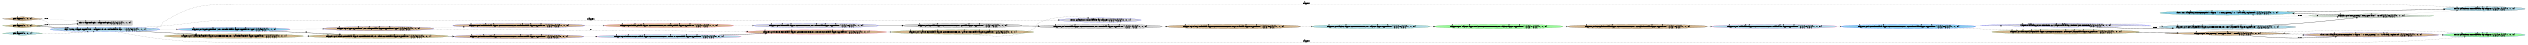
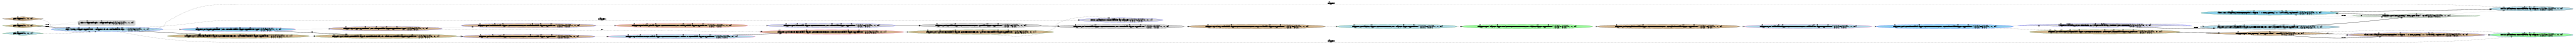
  digraph {
    rankdir=LR
    node [color=darkgreen fillcolor=tan shape=ellipse style=filled]
    edge [arrowhead=vee style=dashed]
    n1 [fillcolor=skyblue label="throw new IllegalArgumentException(\"Mapper (\" + entry.getKey() + \"( is already registered\")@@@27@@@['0', '1', '0']"]
    n2 [color=black fillcolor=lightblue label="return Collections.unmodifiableMap(mappers)@@@31@@@['0', '1', '0']"]
    n3 [fillcolor=lightgrey label="mappers.put(entry.getKey(),entry.getValue()) != null@@@26@@@['0', '1', '0']" shape=diamond]
    n4 [label="mappers.put(ScaledFloatFieldMapper.CONTENT_TYPE,new ScaledFloatFieldMapper.TypeParser())@@@4@@@['0', '0', '1']"]
    n5 [label="mappers.put(TokenCountFieldMapper.CONTENT_TYPE,new TokenCountFieldMapper.TypeParser())@@@5@@@['0', '0', '1']"]
    n6 [color=blue label="mappers.put(FeatureFieldMapper.CONTENT_TYPE,new FeatureFieldMapper.TypeParser())@@@6@@@['0', '0', '1']"]
    n7 [color=blue fillcolor=lightgrey label="mappers.put(DateFieldMapper.CONTENT_TYPE,new DateFieldMapper.TypeParser())@@@12@@@['1', '1', '0']"]
    n8 [color=black fillcolor=lightgrey label="mappers.put(IpFieldMapper.CONTENT_TYPE,new IpFieldMapper.TypeParser())@@@13@@@['1', '1', '0']"]
    n9 [color=black fillcolor=lightgrey label="mappers.put(TextFieldMapper.CONTENT_TYPE,new TextFieldMapper.TypeParser())@@@14@@@['1', '1', '0']"]
    n10 [color=blue fillcolor=palegreen label="return Collections.unmodifiableMap(mappers)@@@29@@@['1', '0', '0']"]
    n11 [color=deeppink fillcolor=lightblue label="mappers.put(FeatureVectorFieldMapper.CONTENT_TYPE,new FeatureVectorFieldMapper.TypeParser())@@@7@@@['0', '0', '1']"]
    n12 [color=black label="mappers.put(KeywordFieldMapper.CONTENT_TYPE,new KeywordFieldMapper.TypeParser())@@@15@@@['1', '1', '0']"]
    n13 [fillcolor=lightblue label="mappers.put(ObjectMapper.CONTENT_TYPE,new ObjectMapper.TypeParser())@@@16@@@['1', '1', '0']"]
    n14 [fillcolor=palegreen label="mappers.put(ObjectMapper.NESTED_CONTENT_TYPE,new ObjectMapper.TypeParser())@@@17@@@['1', '1', '0']"]
    n15 [color=blue label="mappers.put(type.typeName(),new RangeFieldMapper.TypeParser(type))@@@8@@@['1', '1', '0']"]
    n16 [color=deeppink label="mappers.put(DenseVectorFieldMapper.CONTENT_TYPE,new DenseVectorFieldMapper.TypeParser())@@@8@@@['0', '0', '1']"]
    n17 [color=blue label="mappers.put(BooleanFieldMapper.CONTENT_TYPE,new BooleanFieldMapper.TypeParser())@@@10@@@['1', '1', '0']"]
    n18 [label="mappers.put(SparseVectorFieldMapper.CONTENT_TYPE,new SparseVectorFieldMapper.TypeParser())@@@9@@@['0', '0', '1']"]
    n19 [color=deeppink label="mappers.put(BinaryFieldMapper.CONTENT_TYPE,new BinaryFieldMapper.TypeParser())@@@11@@@['1', '1', '0']"]
    n20 [color=blue fillcolor=skyblue label="mappers.put(GeoPointFieldMapper.CONTENT_TYPE,new GeoPointFieldMapper.TypeParser())@@@20@@@['1', '1', '0']"]
    n21 [color=blue fillcolor=lightgrey label="ShapesAvailability.JTS_AVAILABLE && ShapesAvailability.SPATIAL4J_AVAILABLE@@@21@@@['0', '1', '0']" shape=diamond]
    n22 [label="mappers.put(BaseGeoShapeFieldMapper.CONTENT_TYPE,new BaseGeoShapeFieldMapper.TypeParser())@@@21@@@['1', '0', '0']"]
    n23 [color=black fillcolor=lightblue label="mappers.put(GeoShapeFieldMapper.CONTENT_TYPE,new GeoShapeFieldMapper.TypeParser())@@@22@@@['0', '1', '0']"]
    n24 [color=black label="mappers.put(entry.getKey(),entry.getValue()) != null@@@24@@@['1', '0', '0']" shape=diamond]
    n25 [color=black label="getMappers['1', '0', '0']" shape=diamond]
    n26 [color=blue fillcolor=lightblue label="Map<String,Mapper.TypeParser> mappers = new LinkedHashMap<>()@@@3@@@['1', '1', '1']"]
    n27 [color=black fillcolor=lightgrey label="List<MapperPlugin> mapperPlugins@@@2@@@['1', '1', '0']" shape=box]
    n28 [color=blue fillcolor=lightgrey label="return Collections.unmodifiableMap(mappers)@@@10@@@['0', '0', '1']"]
    n29 [color=deeppink fillcolor=skyblue label="mappers.put(type.typeName(),new NumberFieldMapper.TypeParser(type))@@@5@@@['1', '1', '0']"]
    n30 [color=black label="mappers.put(CompletionFieldMapper.CONTENT_TYPE,new CompletionFieldMapper.TypeParser())@@@18@@@['1', '1', '0']"]
    n31 [color=deeppink fillcolor=lightblue label="mappers.put(FieldAliasMapper.CONTENT_TYPE,new FieldAliasMapper.TypeParser())@@@19@@@['1', '1', '0']"]
    n32 [color=blue label="throw new IllegalArgumentException(\"Mapper (\" + entry.getKey() + \"( is already registered\")@@@25@@@['1', '0', '0']"]
    n33 [label="getMappers['0', '1', '0']" shape=diamond]
    n34 [fillcolor=lightblue label="getMappers['0', '0', '1']" shape=diamond]
    n1 -> n2 [arrowhead=box style=bold]
    n1 -> n3 [arrowhead=box style=dotted]
    n3 -> n1 [style=bold]
    n3 -> n1 [label=true style=dotted]
    n3 -> n2 [style=dotted]
    n4 -> n5 [arrowhead=box style=dotted]
    n5 -> n6 [style=bold]
    n6 -> n11 [arrowhead=box style=dotted]
    n7 -> n8 [arrowhead=box style=bold]
    n8 -> n9 [style=bold]
    n9 -> n12 [arrowhead=box style=dotted]
    n11 -> n16 [style=bold]
    n12 -> n13
    n13 -> n14 [arrowhead=box]
    n14 -> n30 [style=dotted]
    n15 -> n16 [arrowhead=box label=0]
    n15 -> n17 [arrowhead=box style=dotted]
    n16 -> n18
    n17 -> n19
    n18 -> n28 [arrowhead=box]
    n19 -> n7
    n20 -> n21 [arrowhead=box style=dotted]
    n20 -> n22
    n21 -> n3 [arrowhead=box style=dotted]
    n21 -> n23 [style=dotted]
    n21 -> n23 [arrowhead=box label=true style=bold]
    n22 -> n24 [style=bold]
    n23 -> n3 [arrowhead=box style=bold]
    n24 -> n10
    n24 -> n32 [label=true style=bold]
    n24 -> n32 [arrowhead=box]
    n25 -> n26
-   n25 -> n27 [label=true style=dotted]
+   n34 -> n27 [label=true style=dotted]
    n26 -> n2 [label=mappers]
    n26 -> n4 [arrowhead=box style=bold]
    n26 -> n10 [label=mappers]
    n26 -> n28 [arrowhead=box label=mappers]
    n26 -> n29 [style=dotted]
    n29 -> n5 [arrowhead=box label=0 style=bold]
    n29 -> n15 [style=dotted]
    n30 -> n31
    n31 -> n20 [style=dotted]
    n32 -> n10 [arrowhead=box]
    n32 -> n24
    n33 -> n26 [arrowhead=box style=bold]
-   n33 -> n27 [arrowhead=box label=true style=bold]
+   n33 -> n27 [arrowhead=box label=true style=dotted]
    n34 -> n26
  }
